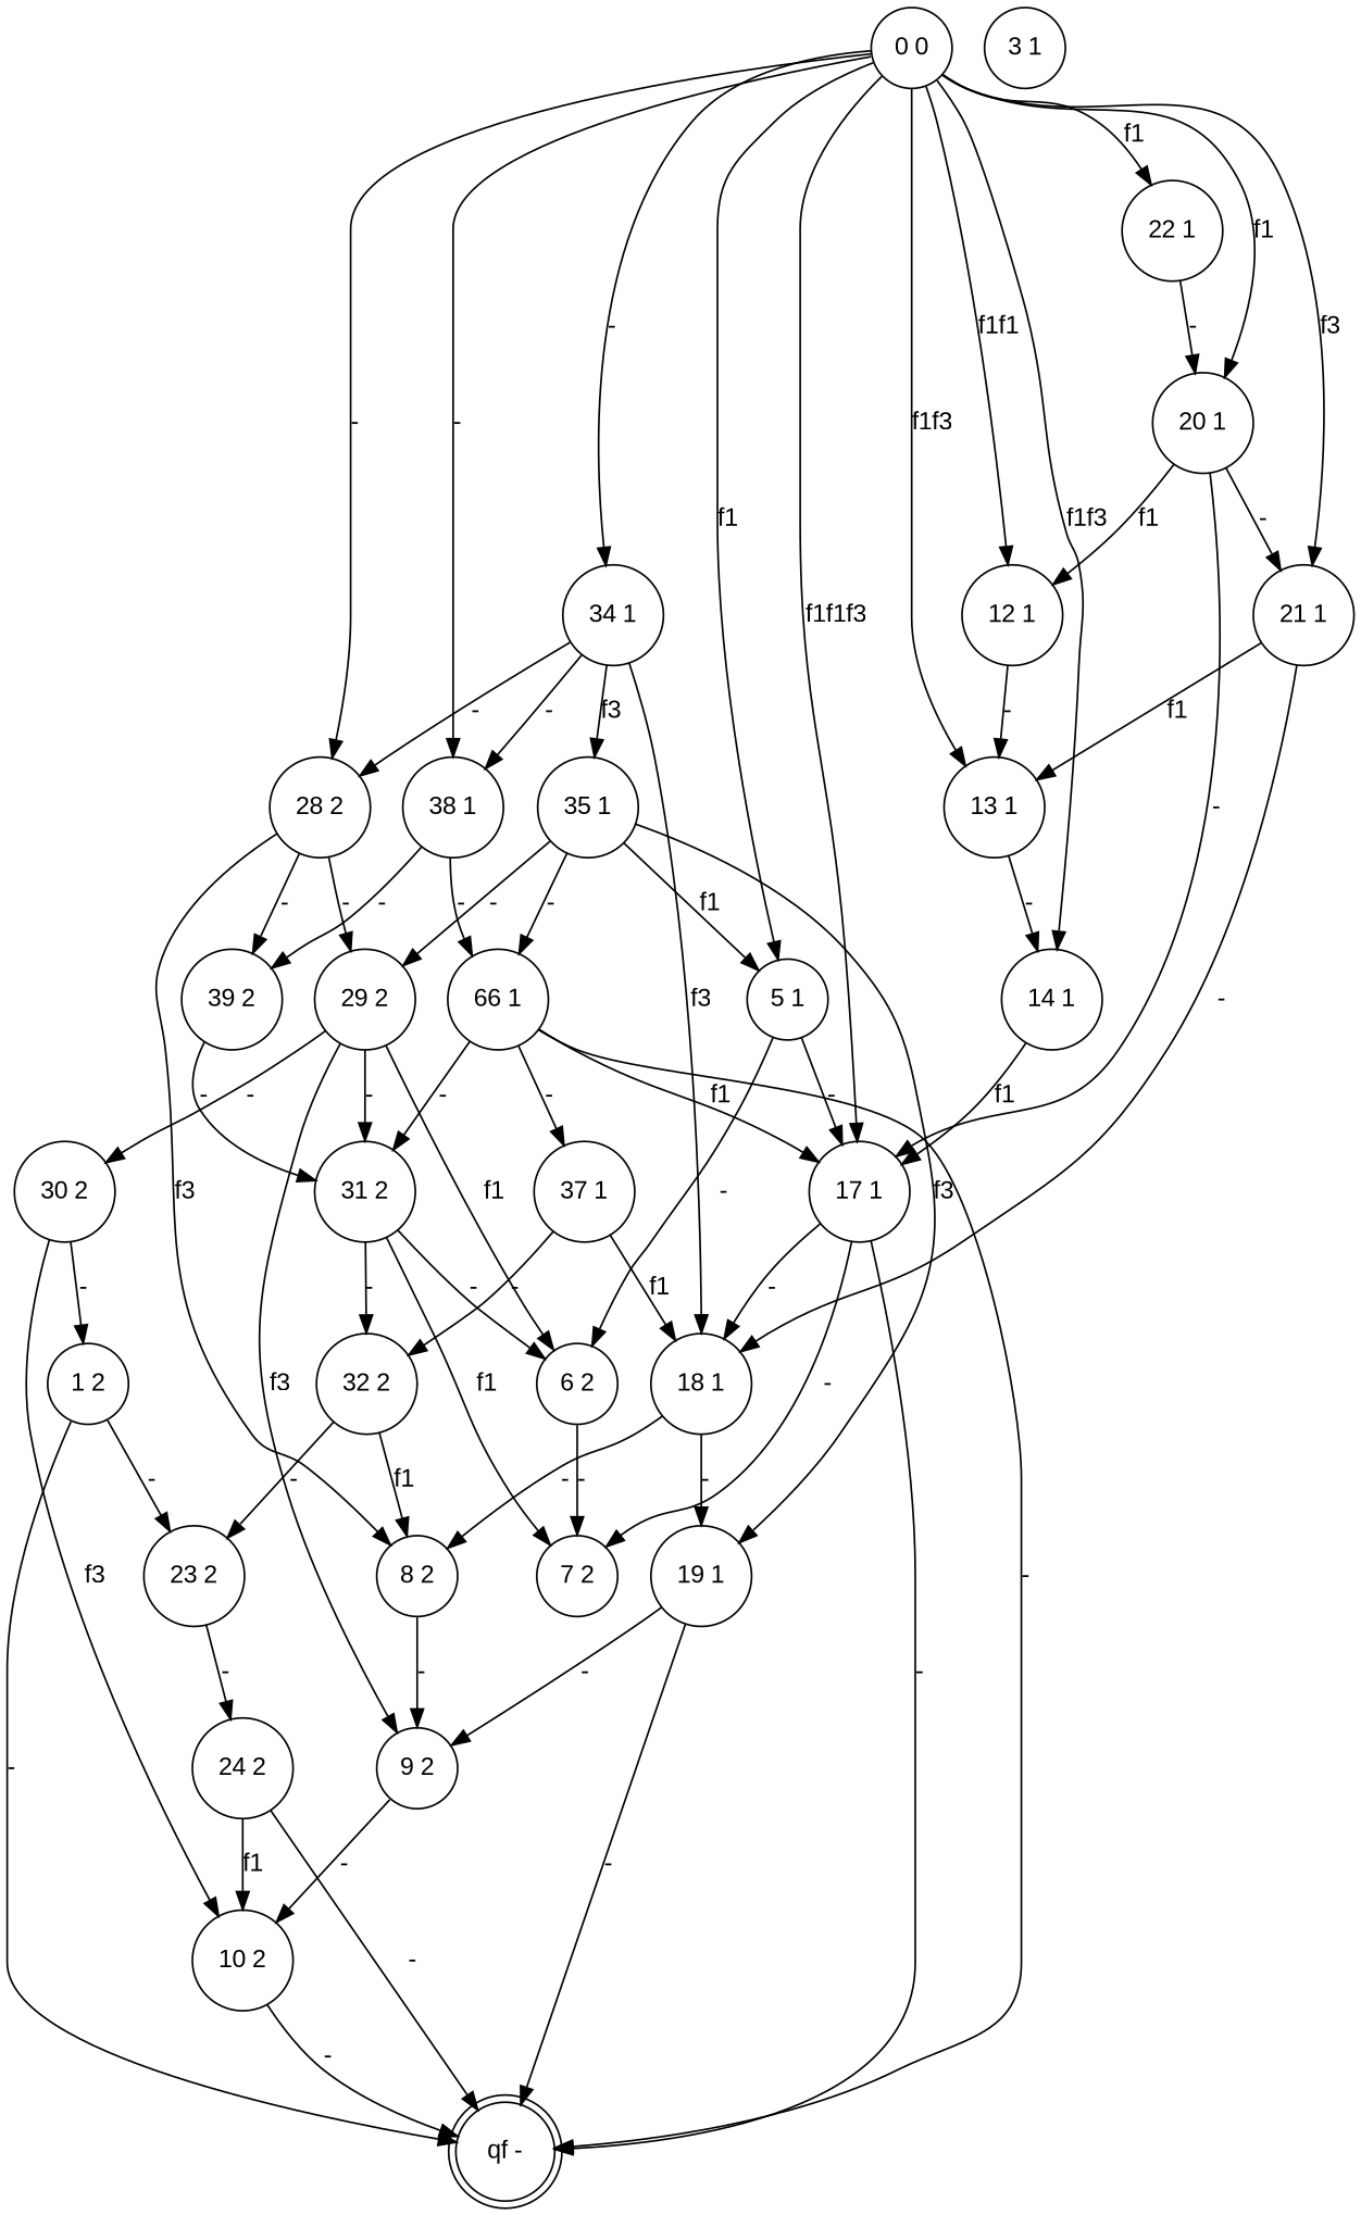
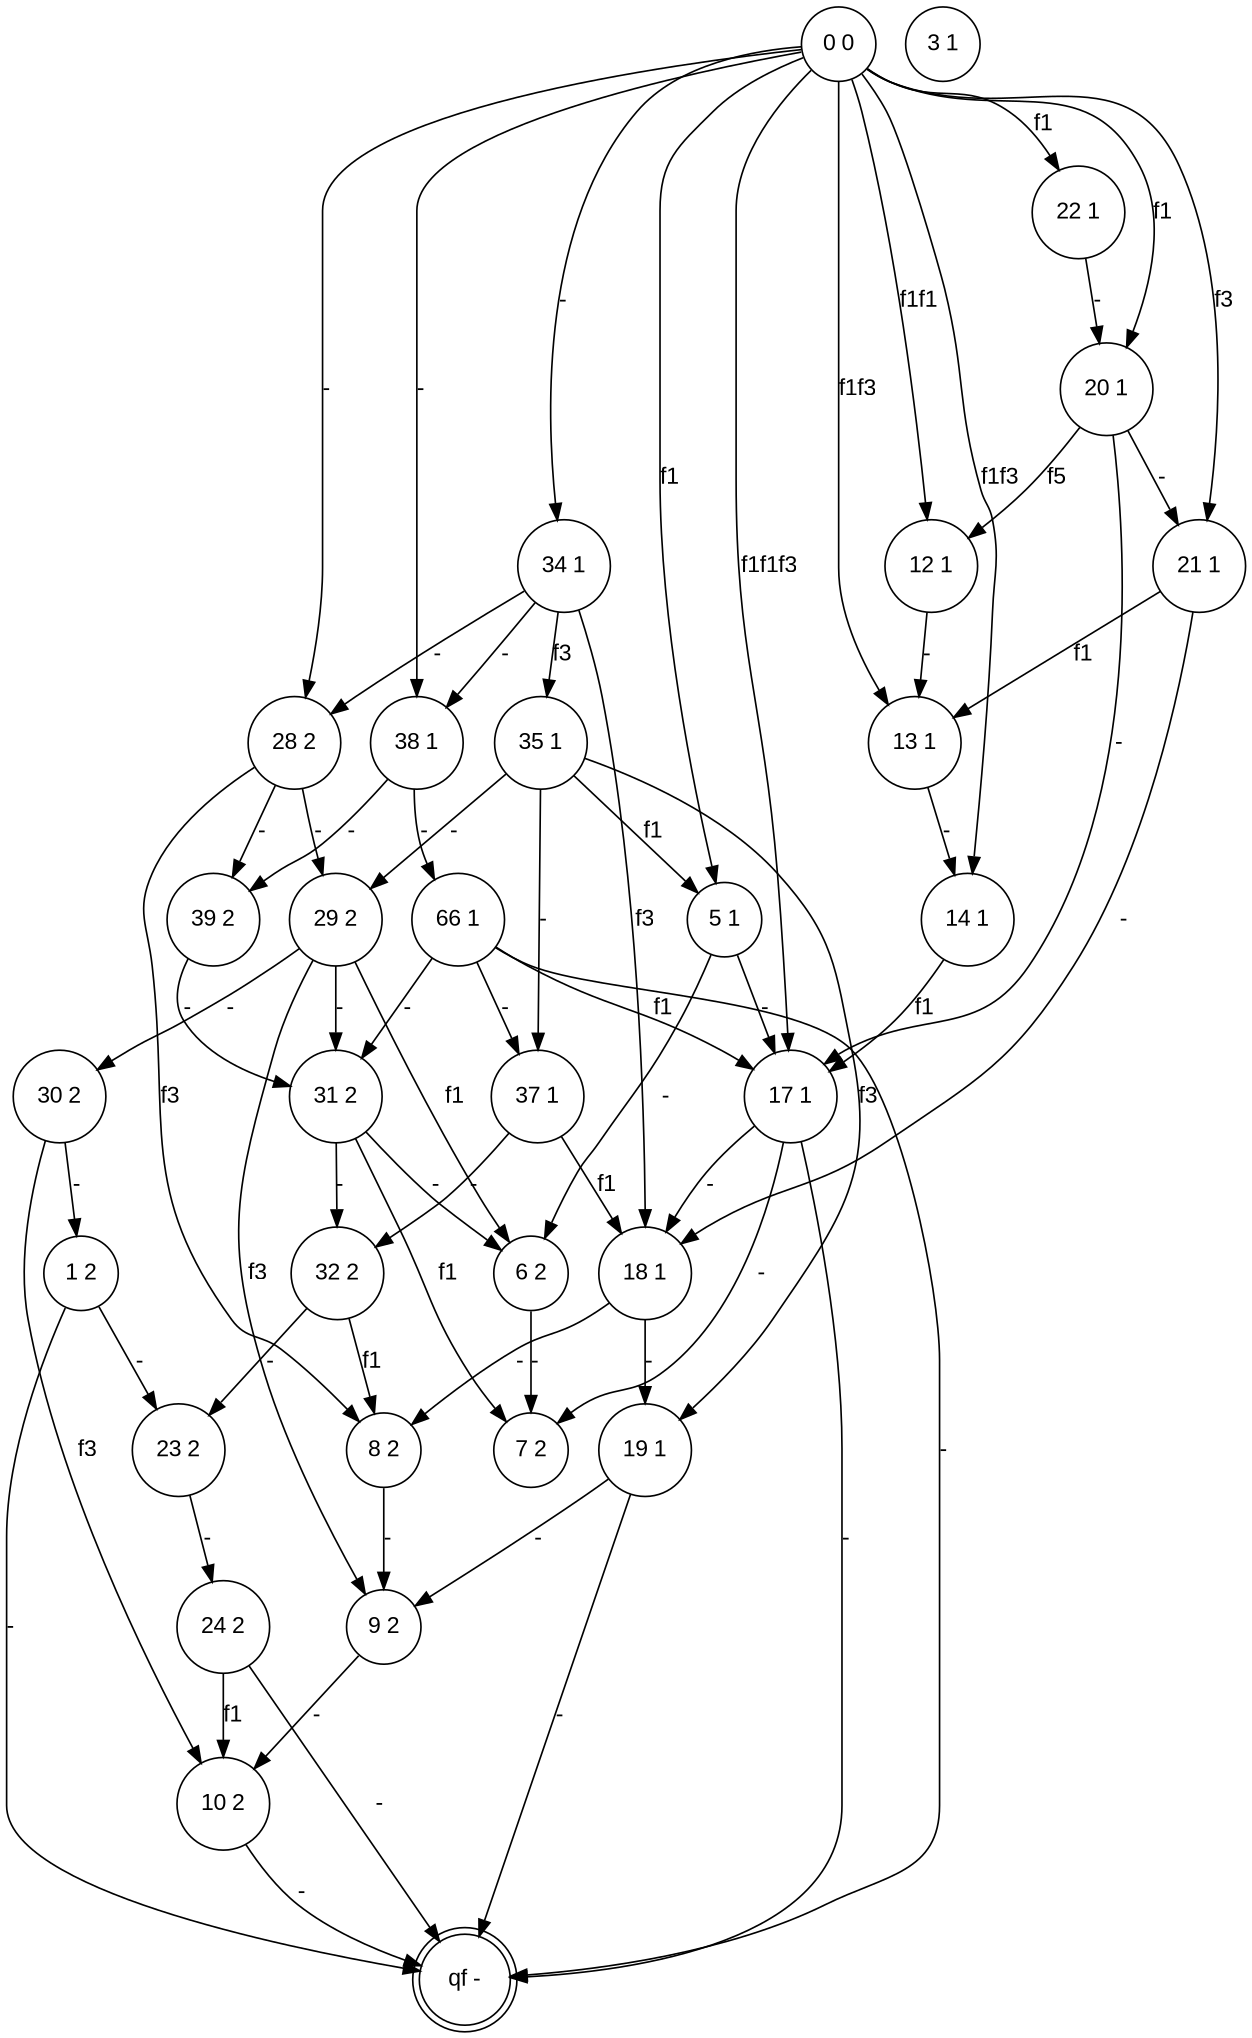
  digraph {
    fontname="Liberation Sans"
    node [fontname="Liberation Sans" shape=circle]
    edge [fontname="Liberation Sans"]
    "28 2"
    "29 2"
    "8 2"
    "39 2"
    "30 2"
    "6 2"
    "9 2"
    "31 2"
    "1 2"
    "10 2"
    "7 2"
    "32 2"
    "23 2"
    "qf -" [shape=doublecircle]
    "24 2"
    "34 1"
    "35 1"
    "18 1"
    "38 1"
    "5 1"
    "19 1"
    n22 [label="66 1"]
    "17 1"
    "37 1"
    "12 1"
    "13 1"
    "14 1"
    "20 1"
    "21 1"
    "22 1"
    "0 0"
    "3 1"
    "28 2" -> "29 2" [label="-"]
    "28 2" -> "8 2" [label=f3]
    "28 2" -> "39 2" [label="-"]
    "29 2" -> "30 2" [label="-"]
    "29 2" -> "6 2" [label=f1]
    "29 2" -> "9 2" [label=f3]
    "29 2" -> "31 2" [label="-"]
    "8 2" -> "9 2" [label="-"]
    "39 2" -> "31 2" [label="-"]
    "30 2" -> "1 2" [label="-"]
    "30 2" -> "10 2" [label=f3]
    "6 2" -> "7 2" [label="-"]
    "9 2" -> "10 2" [label="-"]
    "31 2" -> "6 2" [label="-"]
    "31 2" -> "7 2" [label=f1]
    "31 2" -> "32 2" [label="-"]
    "1 2" -> "23 2" [label="-"]
    "1 2" -> "qf -" [label="-"]
    "10 2" -> "qf -" [label="-"]
    "32 2" -> "8 2" [label=f1]
    "32 2" -> "23 2" [label="-"]
    "23 2" -> "24 2" [label="-"]
    "24 2" -> "10 2" [label=f1]
    "24 2" -> "qf -" [label="-"]
    "34 1" -> "28 2" [label="-"]
    "34 1" -> "35 1" [label=f3]
    "34 1" -> "18 1" [label=f3]
    "34 1" -> "38 1" [label="-"]
    "35 1" -> "29 2" [label="-"]
    "35 1" -> "5 1" [label=f1]
    "35 1" -> "19 1" [label=f3]
-   "35 1" -> n22 [label="-"]
+   "35 1" -> "37 1" [label="-"]
    "18 1" -> "8 2" [label="-"]
    "18 1" -> "19 1" [label="-"]
    "38 1" -> "39 2" [label="-"]
    "38 1" -> n22 [label="-"]
    "5 1" -> "6 2" [label="-"]
    "5 1" -> "17 1" [label="-"]
    "19 1" -> "9 2" [label="-"]
    "19 1" -> "qf -" [label="-"]
    n22 -> "31 2" [label="-"]
    n22 -> "qf -" [label="-"]
    n22 -> "17 1" [label=f1]
    n22 -> "37 1" [label="-"]
    "17 1" -> "7 2" [label="-"]
    "17 1" -> "qf -" [label="-"]
    "17 1" -> "18 1" [label="-"]
    "37 1" -> "32 2" [label="-"]
    "37 1" -> "18 1" [label=f1]
    "12 1" -> "13 1" [label="-"]
    "13 1" -> "14 1" [label="-"]
    "14 1" -> "17 1" [label=f1]
    "20 1" -> "17 1" [label="-"]
-   "20 1" -> "12 1" [label=f1]
+   "20 1" -> "12 1" [label=f5]
    "20 1" -> "21 1" [label="-"]
    "21 1" -> "18 1" [label="-"]
    "21 1" -> "13 1" [label=f1]
    "22 1" -> "20 1" [label="-"]
    "0 0" -> "28 2" [label="-"]
    "0 0" -> "34 1" [label="-"]
    "0 0" -> "38 1" [label="-"]
    "0 0" -> "5 1" [label=f1]
    "0 0" -> "17 1" [label=f1f1f3]
    "0 0" -> "12 1" [label=f1f1]
    "0 0" -> "13 1" [label=f1f3]
    "0 0" -> "14 1" [label=f1f3]
    "0 0" -> "20 1" [label=f1]
    "0 0" -> "21 1" [label=f3]
    "0 0" -> "22 1" [label=f1]
  }
